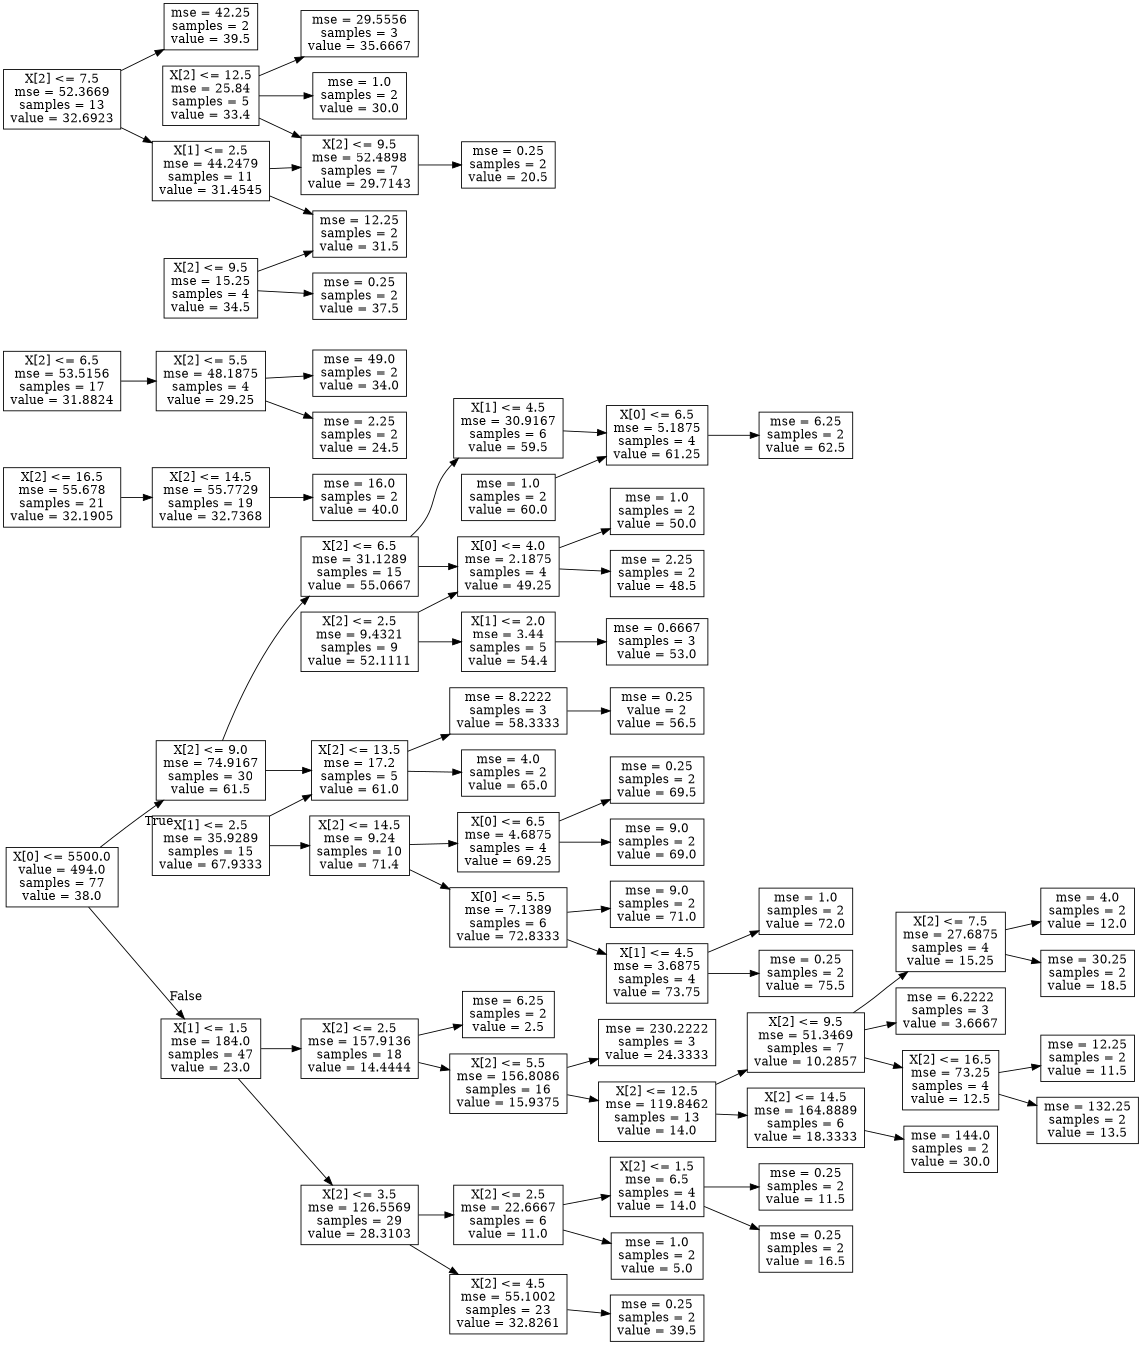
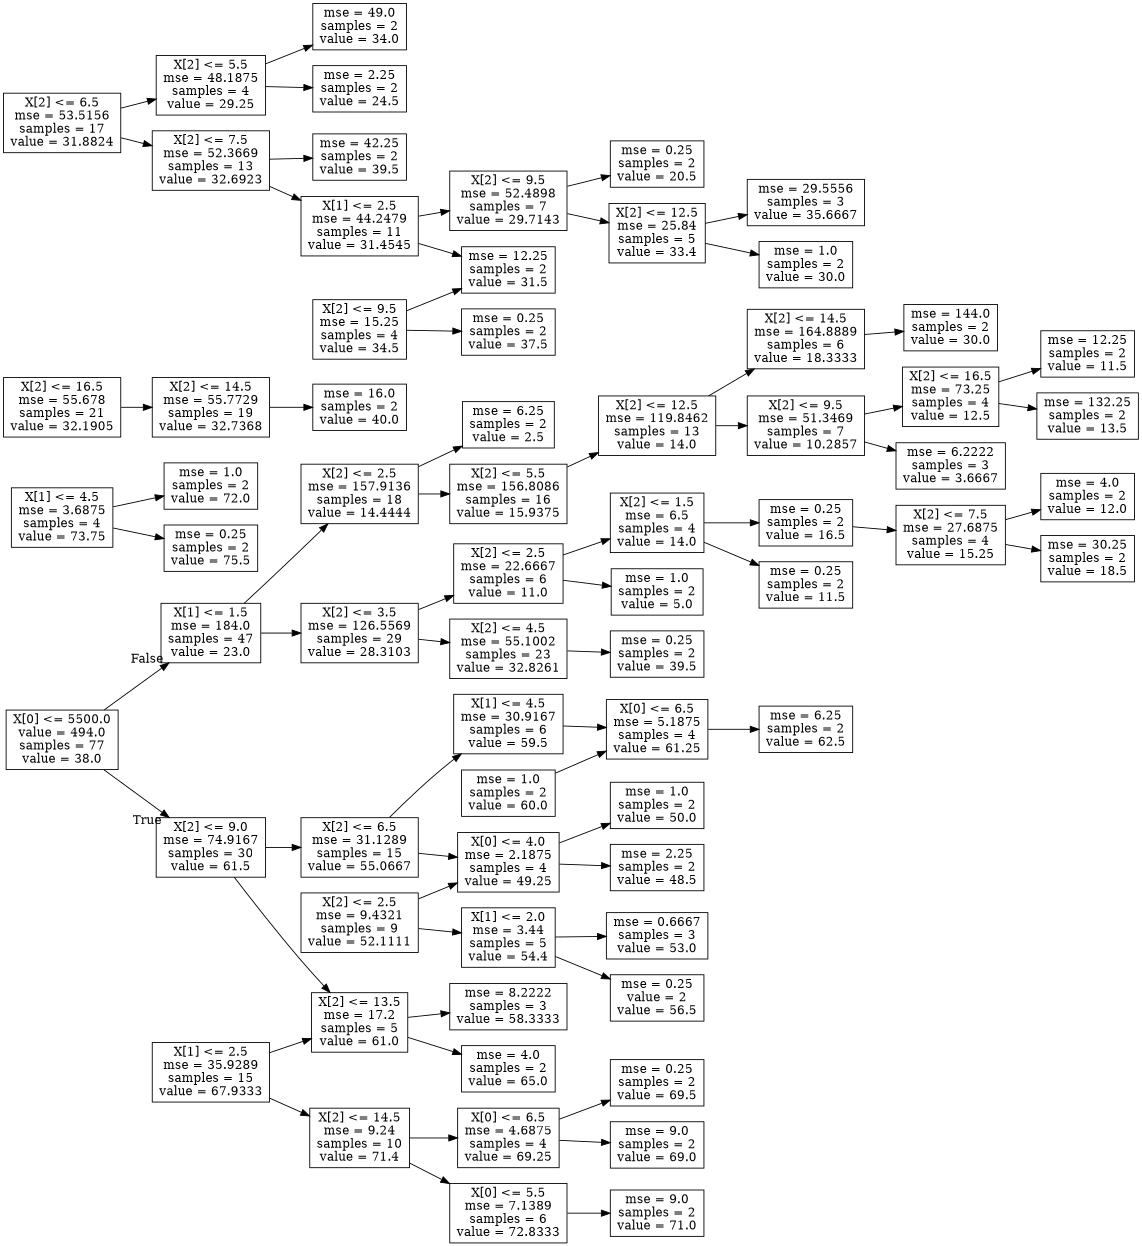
  digraph {
    rankdir=LR
    node [shape=box]
    n1 [label="X[0] <= 5500.0\nvalue = 494.0\nsamples = 77\nvalue = 38.0"]
    n2 [label="X[2] <= 9.0\nmse = 74.9167\nsamples = 30\nvalue = 61.5"]
    n3 [label="X[1] <= 1.5\nmse = 184.0\nsamples = 47\nvalue = 23.0"]
    n4 [label="X[2] <= 6.5\nmse = 31.1289\nsamples = 15\nvalue = 55.0667"]
    n5 [label="X[2] <= 13.5\nmse = 17.2\nsamples = 5\nvalue = 61.0"]
    n6 [label="X[2] <= 2.5\nmse = 157.9136\nsamples = 18\nvalue = 14.4444"]
    n7 [label="X[2] <= 3.5\nmse = 126.5569\nsamples = 29\nvalue = 28.3103"]
    n8 [label="X[1] <= 4.5\nmse = 30.9167\nsamples = 6\nvalue = 59.5"]
    n9 [label="X[0] <= 4.0\nmse = 2.1875\nsamples = 4\nvalue = 49.25"]
    n10 [label="X[1] <= 2.5\nmse = 35.9289\nsamples = 15\nvalue = 67.9333"]
    n11 [label="X[2] <= 14.5\nmse = 9.24\nsamples = 10\nvalue = 71.4"]
    n12 [label="X[2] <= 2.5\nmse = 9.4321\nsamples = 9\nvalue = 52.1111"]
    n13 [label="X[1] <= 2.0\nmse = 3.44\nsamples = 5\nvalue = 54.4"]
    n14 [label="X[0] <= 6.5\nmse = 5.1875\nsamples = 4\nvalue = 61.25"]
    n15 [label="mse = 1.0\nsamples = 2\nvalue = 50.0"]
    n16 [label="mse = 2.25\nsamples = 2\nvalue = 48.5"]
    n17 [label="mse = 0.6667\nsamples = 3\nvalue = 53.0"]
    n18 [label="mse = 0.25\nvalue = 2\nvalue = 56.5"]
    n19 [label="mse = 6.25\nsamples = 2\nvalue = 62.5"]
    n20 [label="mse = 1.0\nsamples = 2\nvalue = 60.0"]
    n21 [label="mse = 8.2222\nsamples = 3\nvalue = 58.3333"]
    n22 [label="mse = 4.0\nsamples = 2\nvalue = 65.0"]
    n23 [label="X[0] <= 6.5\nmse = 4.6875\nsamples = 4\nvalue = 69.25"]
    n24 [label="X[0] <= 5.5\nmse = 7.1389\nsamples = 6\nvalue = 72.8333"]
    n25 [label="mse = 0.25\nsamples = 2\nvalue = 69.5"]
    n26 [label="mse = 9.0\nsamples = 2\nvalue = 69.0"]
    n27 [label="mse = 9.0\nsamples = 2\nvalue = 71.0"]
    n28 [label="X[1] <= 4.5\nmse = 3.6875\nsamples = 4\nvalue = 73.75"]
    n29 [label="mse = 1.0\nsamples = 2\nvalue = 72.0"]
    n30 [label="mse = 0.25\nsamples = 2\nvalue = 75.5"]
    n31 [label="mse = 6.25\nsamples = 2\nvalue = 2.5"]
    n32 [label="X[2] <= 5.5\nmse = 156.8086\nsamples = 16\nvalue = 15.9375"]
    n33 [label="X[2] <= 2.5\nmse = 22.6667\nsamples = 6\nvalue = 11.0"]
    n34 [label="X[2] <= 4.5\nmse = 55.1002\nsamples = 23\nvalue = 32.8261"]
-   n35 [label="mse = 230.2222\nsamples = 3\nvalue = 24.3333"]
    n36 [label="X[2] <= 12.5\nmse = 119.8462\nsamples = 13\nvalue = 14.0"]
    n37 [label="X[2] <= 9.5\nmse = 51.3469\nsamples = 7\nvalue = 10.2857"]
    n38 [label="X[2] <= 14.5\nmse = 164.8889\nsamples = 6\nvalue = 18.3333"]
    n39 [label="X[2] <= 7.5\nmse = 27.6875\nsamples = 4\nvalue = 15.25"]
    n40 [label="mse = 6.2222\nsamples = 3\nvalue = 3.6667"]
    n41 [label="X[2] <= 16.5\nmse = 73.25\nsamples = 4\nvalue = 12.5"]
    n42 [label="mse = 144.0\nsamples = 2\nvalue = 30.0"]
    n43 [label="mse = 4.0\nsamples = 2\nvalue = 12.0"]
    n44 [label="mse = 30.25\nsamples = 2\nvalue = 18.5"]
    n45 [label="mse = 12.25\nsamples = 2\nvalue = 11.5"]
    n46 [label="mse = 132.25\nsamples = 2\nvalue = 13.5"]
    n47 [label="X[2] <= 1.5\nmse = 6.5\nsamples = 4\nvalue = 14.0"]
    n48 [label="mse = 1.0\nsamples = 2\nvalue = 5.0"]
    n49 [label="mse = 0.25\nsamples = 2\nvalue = 39.5"]
    n50 [label="mse = 0.25\nsamples = 2\nvalue = 11.5"]
    n51 [label="mse = 0.25\nsamples = 2\nvalue = 16.5"]
    n52 [label="X[2] <= 16.5\nmse = 55.678\nsamples = 21\nvalue = 32.1905"]
    n53 [label="X[2] <= 14.5\nmse = 55.7729\nsamples = 19\nvalue = 32.7368"]
    n54 [label="mse = 16.0\nsamples = 2\nvalue = 40.0"]
    n55 [label="X[2] <= 6.5\nmse = 53.5156\nsamples = 17\nvalue = 31.8824"]
    n56 [label="X[2] <= 5.5\nmse = 48.1875\nsamples = 4\nvalue = 29.25"]
    n57 [label="X[2] <= 7.5\nmse = 52.3669\nsamples = 13\nvalue = 32.6923"]
    n58 [label="mse = 49.0\nsamples = 2\nvalue = 34.0"]
    n59 [label="mse = 2.25\nsamples = 2\nvalue = 24.5"]
    n60 [label="mse = 42.25\nsamples = 2\nvalue = 39.5"]
    n61 [label="X[1] <= 2.5\nmse = 44.2479\nsamples = 11\nvalue = 31.4545"]
    n62 [label="X[2] <= 9.5\nmse = 52.4898\nsamples = 7\nvalue = 29.7143"]
    n63 [label="mse = 12.25\nsamples = 2\nvalue = 31.5"]
    n64 [label="mse = 0.25\nsamples = 2\nvalue = 20.5"]
    n65 [label="X[2] <= 12.5\nmse = 25.84\nsamples = 5\nvalue = 33.4"]
    n66 [label="X[2] <= 9.5\nmse = 15.25\nsamples = 4\nvalue = 34.5"]
    n67 [label="mse = 0.25\nsamples = 2\nvalue = 37.5"]
    n68 [label="mse = 29.5556\nsamples = 3\nvalue = 35.6667"]
    n69 [label="mse = 1.0\nsamples = 2\nvalue = 30.0"]
    n1 -> n2 [headlabel=True labelangle=45 labeldistance=2.5]
    n1 -> n3 [headlabel=False labelangle=-45 labeldistance=2.5]
    n2 -> n4
    n2 -> n5
    n3 -> n6
    n3 -> n7
    n4 -> n8
    n4 -> n9
    n5 -> n21
    n5 -> n22
    n6 -> n31
    n6 -> n32
    n7 -> n33
    n7 -> n34
    n8 -> n14
    n9 -> n15
    n9 -> n16
    n10 -> n5
    n10 -> n11
    n11 -> n23
    n11 -> n24
    n12 -> n9
    n12 -> n13
    n13 -> n17
-   n21 -> n18
+   n13 -> n18
    n14 -> n19
    n20 -> n14
    n23 -> n25
    n23 -> n26
    n24 -> n27
-   n24 -> n28
    n28 -> n29
    n28 -> n30
-   n32 -> n35
    n32 -> n36
    n33 -> n47
    n33 -> n48
    n34 -> n49
    n36 -> n37
    n36 -> n38
-   n37 -> n39
+   n51 -> n39
    n37 -> n40
    n37 -> n41
    n38 -> n42
    n39 -> n43
    n39 -> n44
    n41 -> n45
    n41 -> n46
    n47 -> n50
    n47 -> n51
    n52 -> n53
    n53 -> n54
    n55 -> n56
+   n55 -> n57
    n56 -> n58
    n56 -> n59
    n57 -> n60
    n57 -> n61
    n61 -> n62
    n61 -> n63
    n62 -> n64
-   n65 -> n62
+   n62 -> n65
    n65 -> n68
    n65 -> n69
    n66 -> n63
    n66 -> n67
  }
